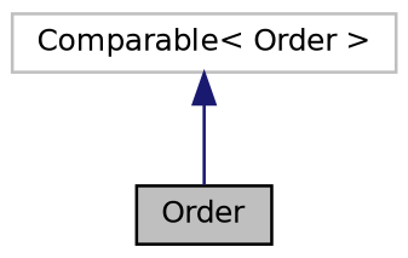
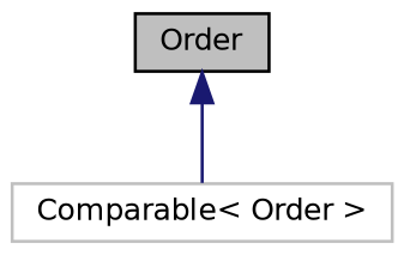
  digraph {
    node [fontname=Helvetica fontsize=10 shape=record style=filled]
    n1 [color=black fillcolor=grey75 fontcolor=black height=0.2 label=Order width=0.4]
    n2 [color=grey75 fillcolor=white height=0.2 label="Comparable\< Order \>" width=0.4]
-   n2 -> n1 [color=midnightblue dir=back fontname=Helvetica fontsize=10 labelfontname=Helvetica labelfontsize=10 style=solid]
+   n1 -> n2 [color=midnightblue dir=back fontname=Helvetica fontsize=10 labelfontname=Helvetica labelfontsize=10 style=solid]
  }
